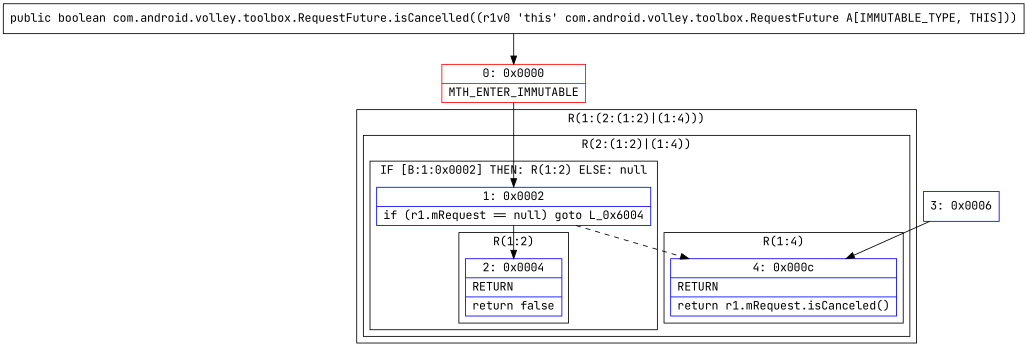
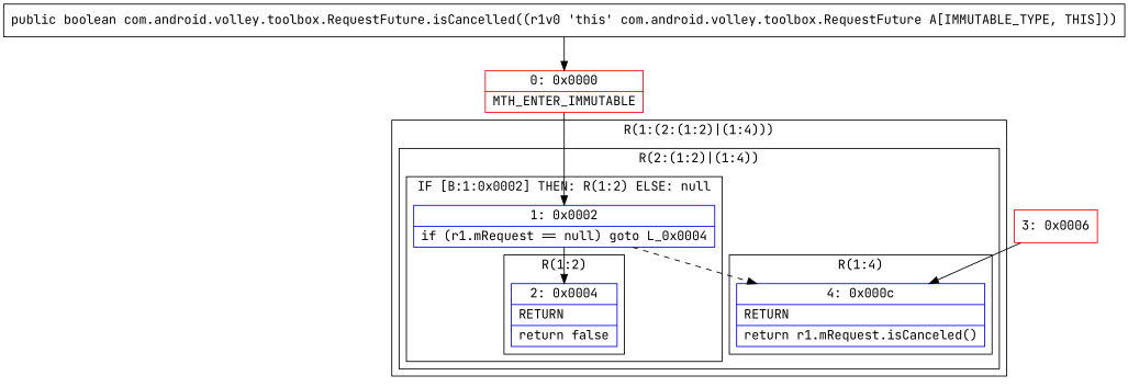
  digraph {
    fontname="JetBrains Mono"
    node [color=blue fontname="JetBrains Mono" shape=record]
    edge [fontname="JetBrains Mono"]
    n1 [label="{2\:\ 0x0004|RETURN\l|return false\l}"]
-   n2 [label="{1\:\ 0x0002|if (r1.mRequest == null) goto L_0x6004\l}"]
+   n2 [label="{1\:\ 0x0002|if (r1.mRequest == null) goto L_0x0004\l}"]
    n3 [label="{4\:\ 0x000c|RETURN\l|return r1.mRequest.isCanceled()\l}"]
-   n4 [label="{3\:\ 0x0006}"]
+   n4 [color=red label="{3\:\ 0x0006}"]
    n5 [color=red label="{0\:\ 0x0000|MTH_ENTER_IMMUTABLE\l}"]
    n6 [label="{public boolean com.android.volley.toolbox.RequestFuture.isCancelled((r1v0 'this' com.android.volley.toolbox.RequestFuture A[IMMUTABLE_TYPE, THIS])) }" color=""]
    subgraph cluster_1 {
      label="R(1:(2:(1:2)|(1:4)))"
      subgraph cluster_2 {
        label="R(2:(1:2)|(1:4))"
        subgraph cluster_3 {
          label="IF [B:1:0x0002] THEN: R(1:2) ELSE: null"
          n2
          subgraph cluster_4 {
            label="R(1:2)"
            n1
          }
        }
        subgraph cluster_5 {
          label="R(1:4)"
          n3
        }
      }
    }
    n2 -> n1
    n2 -> n3 [style=dashed]
    n4 -> n3
    n5 -> n2
    n6 -> n5
  }
